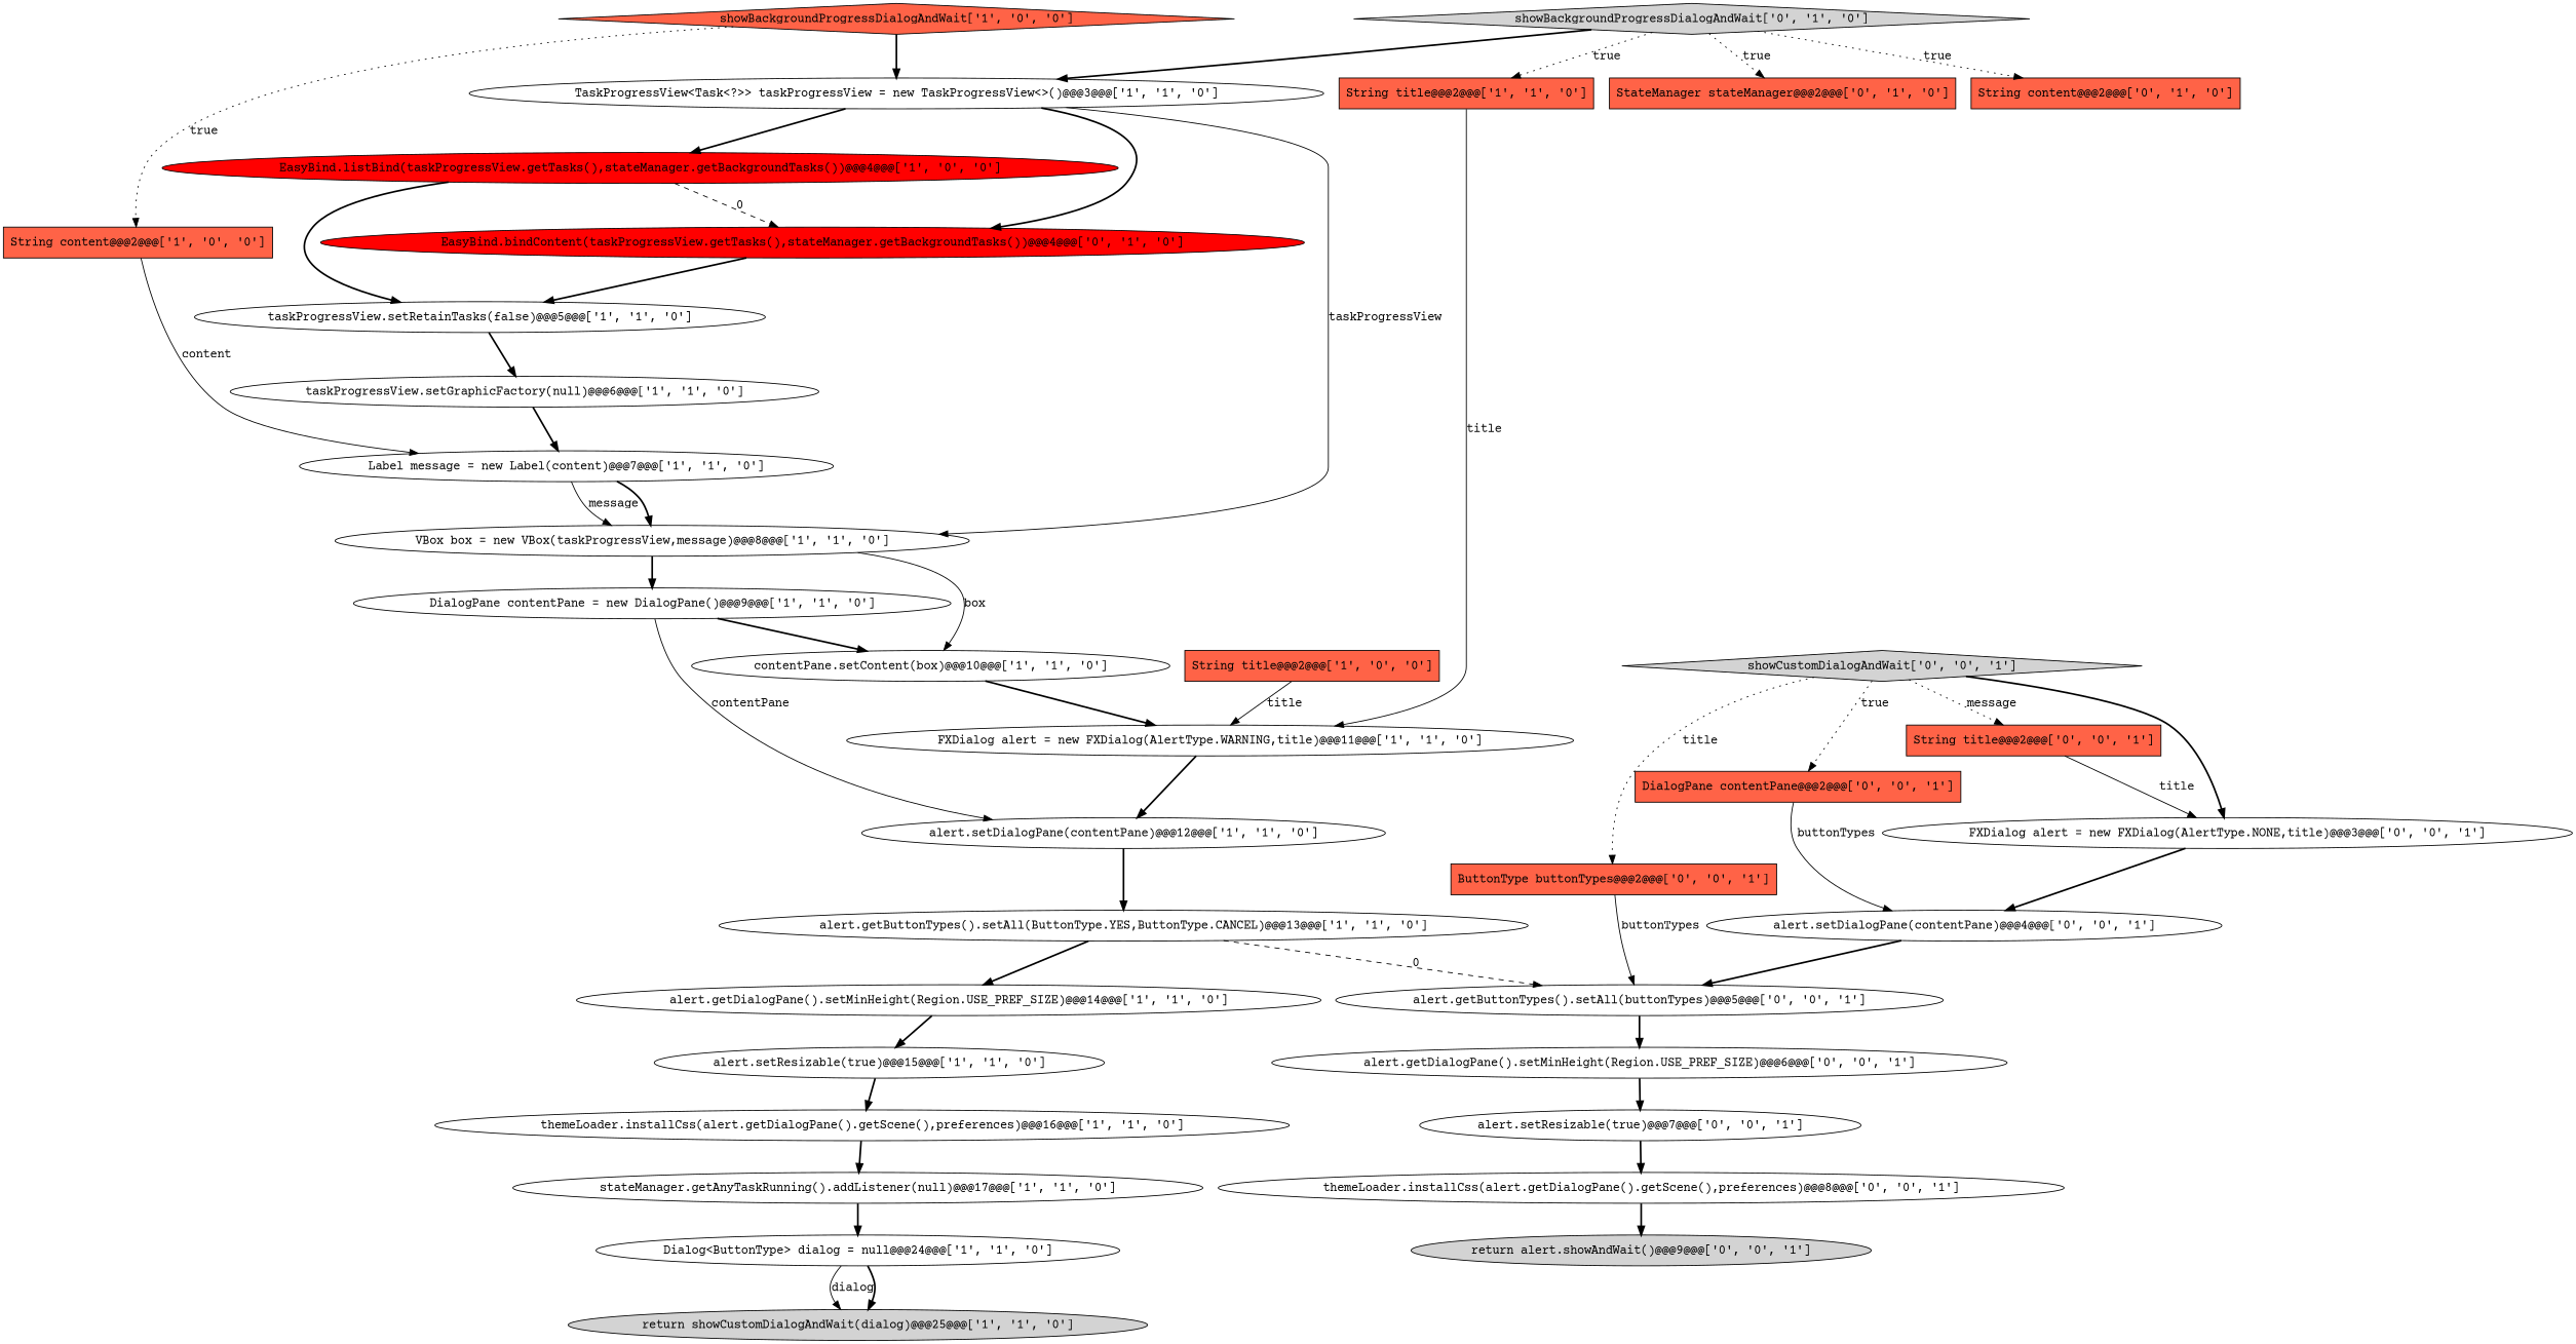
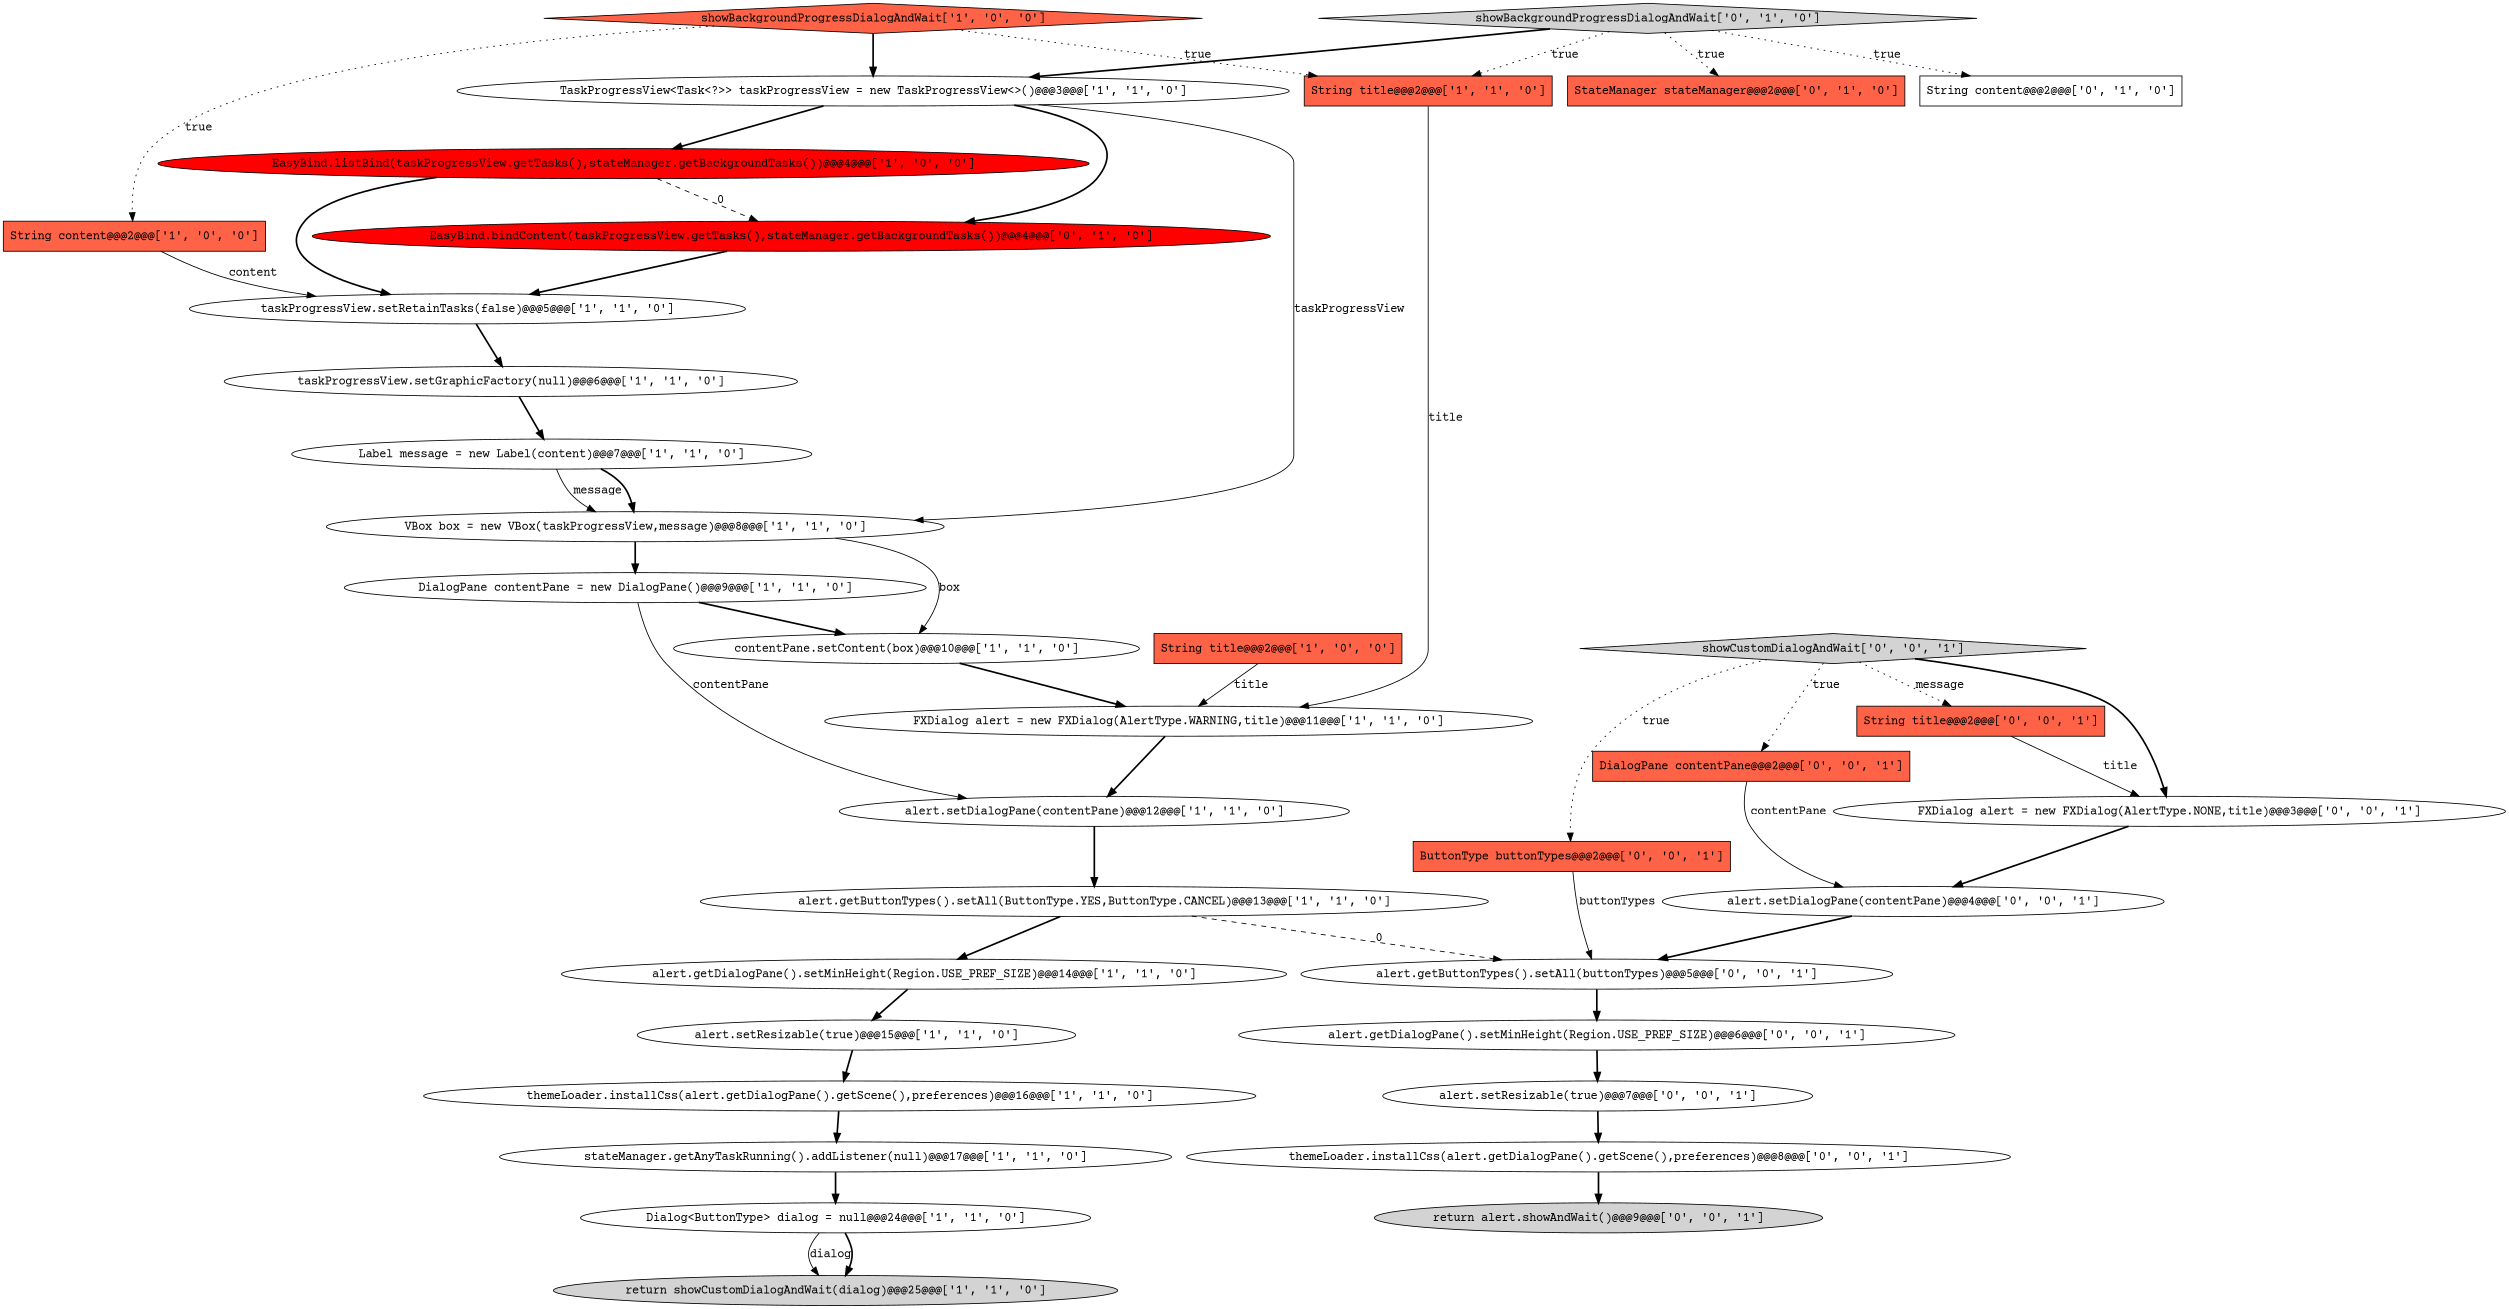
  digraph {
    fontname="Courier Prime"
    node [fillcolor=white fontname="Courier Prime" shape=ellipse style=filled]
    edge [fontname="Courier Prime" style=bold]
    n1 [fillcolor=tomato label="String title@@@2@@@['1', '0', '0']" shape=box]
    n2 [label="FXDialog alert = new FXDialog(AlertType.WARNING,title)@@@11@@@['1', '1', '0']"]
    n3 [label="alert.setDialogPane(contentPane)@@@12@@@['1', '1', '0']"]
    n4 [label="TaskProgressView<Task<?>> taskProgressView = new TaskProgressView<>()@@@3@@@['1', '1', '0']"]
    n5 [fillcolor=red label="EasyBind.bindContent(taskProgressView.getTasks(),stateManager.getBackgroundTasks())@@@4@@@['0', '1', '0']"]
    n6 [label="VBox box = new VBox(taskProgressView,message)@@@8@@@['1', '1', '0']"]
    n7 [fillcolor=red label="EasyBind.listBind(taskProgressView.getTasks(),stateManager.getBackgroundTasks())@@@4@@@['1', '0', '0']"]
    n8 [label="taskProgressView.setRetainTasks(false)@@@5@@@['1', '1', '0']"]
    n9 [label="DialogPane contentPane = new DialogPane()@@@9@@@['1', '1', '0']"]
    n10 [label="contentPane.setContent(box)@@@10@@@['1', '1', '0']"]
    n11 [label="alert.setResizable(true)@@@15@@@['1', '1', '0']"]
    n12 [label="themeLoader.installCss(alert.getDialogPane().getScene(),preferences)@@@16@@@['1', '1', '0']"]
    n13 [label="stateManager.getAnyTaskRunning().addListener(null)@@@17@@@['1', '1', '0']"]
    n14 [label="alert.getButtonTypes().setAll(buttonTypes)@@@5@@@['0', '0', '1']"]
    n15 [label="alert.getDialogPane().setMinHeight(Region.USE_PREF_SIZE)@@@6@@@['0', '0', '1']"]
    n16 [label="alert.setResizable(true)@@@7@@@['0', '0', '1']"]
    n17 [label="themeLoader.installCss(alert.getDialogPane().getScene(),preferences)@@@8@@@['0', '0', '1']"]
    n18 [fillcolor=lightgray label="return alert.showAndWait()@@@9@@@['0', '0', '1']"]
    n19 [label="alert.getButtonTypes().setAll(ButtonType.YES,ButtonType.CANCEL)@@@13@@@['1', '1', '0']"]
    n20 [label="alert.getDialogPane().setMinHeight(Region.USE_PREF_SIZE)@@@14@@@['1', '1', '0']"]
    n21 [label="FXDialog alert = new FXDialog(AlertType.NONE,title)@@@3@@@['0', '0', '1']"]
    n22 [label="alert.setDialogPane(contentPane)@@@4@@@['0', '0', '1']"]
    n23 [label="taskProgressView.setGraphicFactory(null)@@@6@@@['1', '1', '0']"]
    n24 [label="Label message = new Label(content)@@@7@@@['1', '1', '0']"]
    n25 [fillcolor=tomato label="String content@@@2@@@['1', '0', '0']" shape=box]
    n26 [fillcolor=tomato label="StateManager stateManager@@@2@@@['0', '1', '0']" shape=box]
    n27 [fillcolor=tomato label="DialogPane contentPane@@@2@@@['0', '0', '1']" shape=box]
    n28 [fillcolor=tomato label="showBackgroundProgressDialogAndWait['1', '0', '0']" shape=diamond]
    n29 [fillcolor=tomato label="String title@@@2@@@['1', '1', '0']" shape=box]
    n30 [label="Dialog<ButtonType> dialog = null@@@24@@@['1', '1', '0']"]
    n31 [fillcolor=lightgray label="return showCustomDialogAndWait(dialog)@@@25@@@['1', '1', '0']"]
    n32 [fillcolor=tomato label="String title@@@2@@@['0', '0', '1']" shape=box]
    n33 [fillcolor=tomato label="ButtonType buttonTypes@@@2@@@['0', '0', '1']" shape=box]
    n34 [fillcolor=lightgray label="showBackgroundProgressDialogAndWait['0', '1', '0']" shape=diamond]
-   n35 [fillcolor=tomato label="String content@@@2@@@['0', '1', '0']" shape=box]
+   n35 [label="String content@@@2@@@['0', '1', '0']" shape=box]
    n36 [fillcolor=lightgray label="showCustomDialogAndWait['0', '0', '1']" shape=diamond]
    n1 -> n2 [label=title style=solid]
    n2 -> n3
    n3 -> n19
    n4 -> n5
    n4 -> n6 [label=taskProgressView style=solid]
    n4 -> n7
    n5 -> n8
    n6 -> n9
    n6 -> n10 [label=box style=solid]
    n7 -> n5 [label=0 style=dashed]
    n7 -> n8
    n8 -> n23
    n9 -> n3 [label=contentPane style=solid]
    n9 -> n10
    n10 -> n2
    n11 -> n12
    n12 -> n13
    n13 -> n30
    n14 -> n15
    n15 -> n16
    n16 -> n17
    n17 -> n18
    n19 -> n14 [label=0 style=dashed]
    n19 -> n20
    n20 -> n11
    n21 -> n22
    n22 -> n14
    n23 -> n24
    n24 -> n6 [label=message style=solid]
    n24 -> n6
-   n25 -> n24 [label=content style=solid]
-   n27 -> n22 [label=buttonTypes style=solid]
+   n25 -> n8 [label=content style=solid]
+   n27 -> n22 [label=contentPane style=solid]
    n28 -> n4
    n28 -> n25 [label=true style=dotted]
+   n28 -> n29 [label=true style=dotted]
    n29 -> n2 [label=title style=solid]
    n30 -> n31 [label=dialog style=solid]
    n30 -> n31
    n32 -> n21 [label=title style=solid]
    n33 -> n14 [label=buttonTypes style=solid]
    n34 -> n4
    n34 -> n26 [label=true style=dotted]
    n34 -> n29 [label=true style=dotted]
    n34 -> n35 [label=true style=dotted]
    n36 -> n21
    n36 -> n27 [label=true style=dotted]
    n36 -> n32 [label=message style=dotted]
-   n36 -> n33 [label=title style=dotted]
+   n36 -> n33 [label=true style=dotted]
  }
